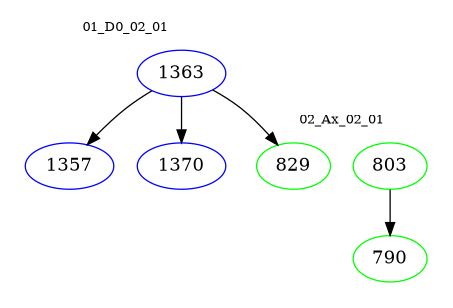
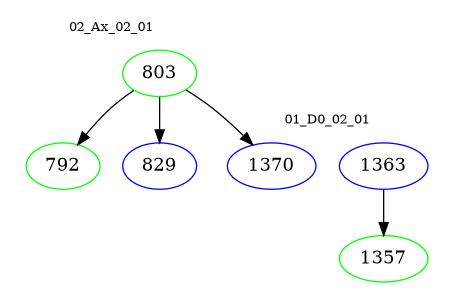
  digraph {
    node [color=green]
    edge [color=black]
    n1 [label=803]
-   n2 [label=790]
-   n3 [label=829]
+   n2 [label=792]
+   n3 [color=blue label=829]
    n4 [color=blue label=1363]
-   n5 [color=blue label=1357]
+   n5 [label=1357]
    n6 [color=blue label=1370]
    subgraph cluster_1 {
      color=white
      fontsize=10
      label="02_Ax_02_01"
      n1
      n2
      n3
    }
    subgraph cluster_2 {
      color=white
      fontsize=10
      label="01_D0_02_01"
      n4
      n5
      n6
    }
    n1 -> n2
-   n4 -> n3
+   n1 -> n3
    n4 -> n5
-   n4 -> n6
+   n1 -> n6
  }
